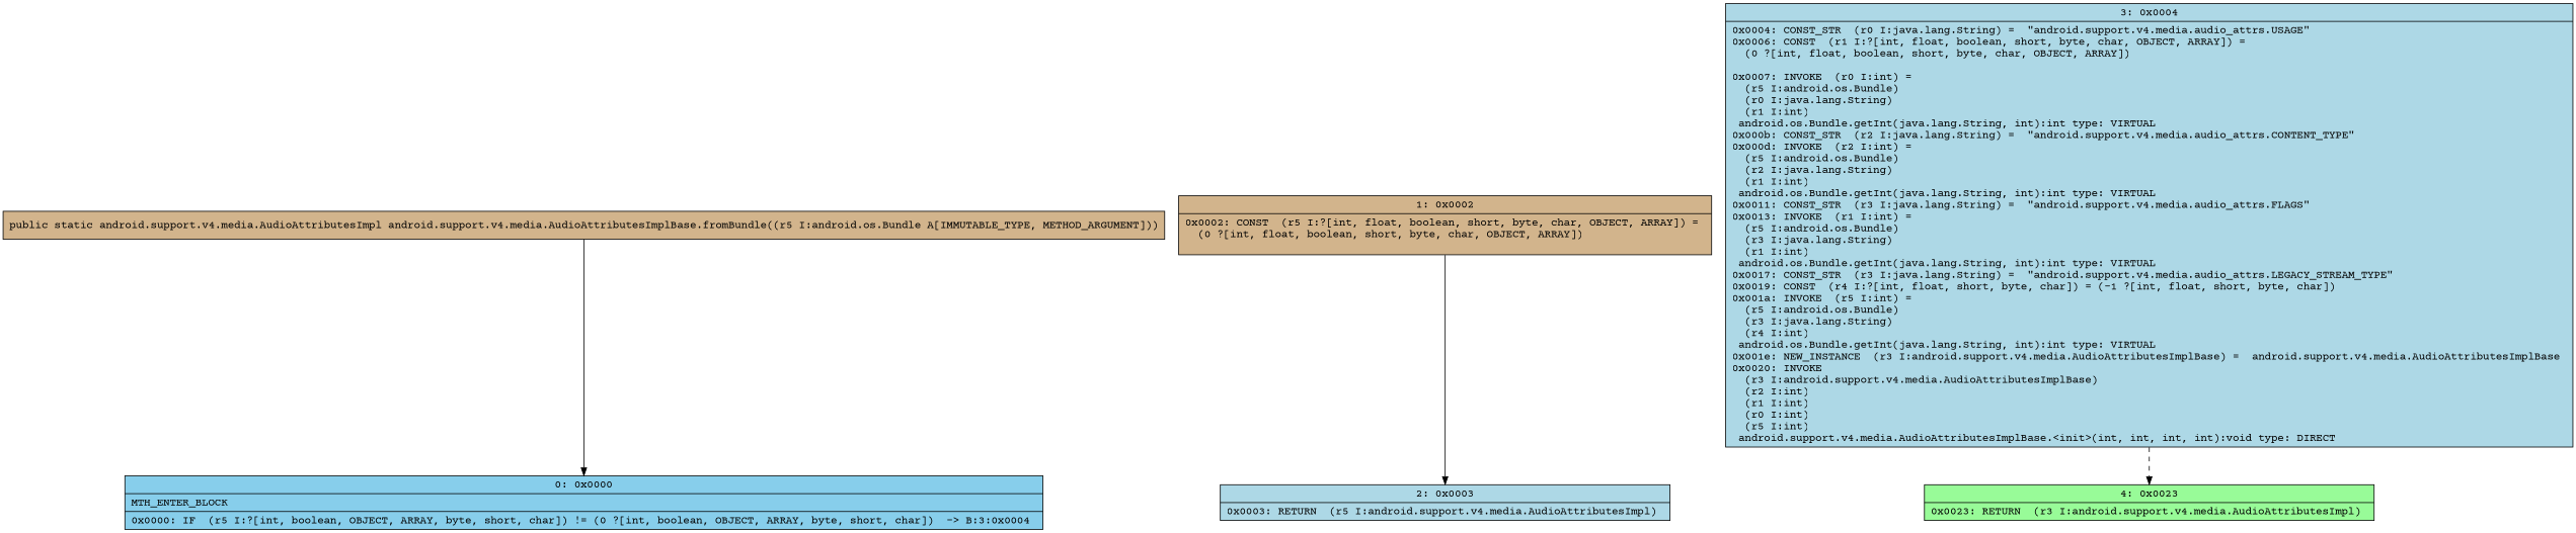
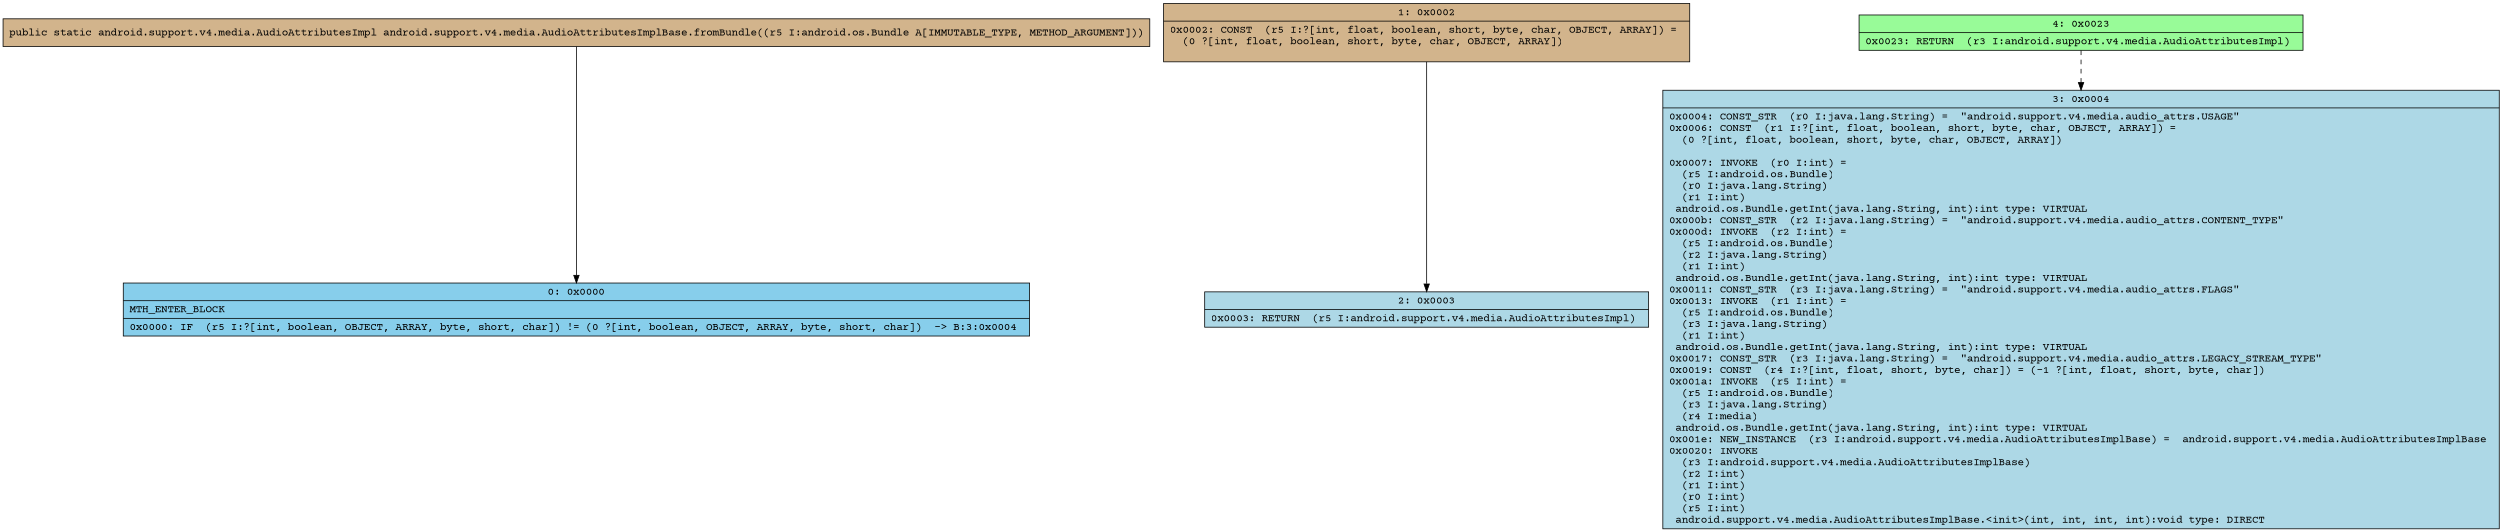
  digraph {
    fontname="Courier Prime"
    node [fillcolor=tan fontname="Courier Prime" shape=record style=filled]
    edge [fontname="Courier Prime" style=solid]
    n1 [fillcolor=skyblue label="{0\:\ 0x0000|MTH_ENTER_BLOCK\l|0x0000: IF  (r5 I:?[int, boolean, OBJECT, ARRAY, byte, short, char]) != (0 ?[int, boolean, OBJECT, ARRAY, byte, short, char])  \-\> B:3:0x0004 \l}"]
    n2 [label="{1\:\ 0x0002|0x0002: CONST  (r5 I:?[int, float, boolean, short, byte, char, OBJECT, ARRAY]) = \l  (0 ?[int, float, boolean, short, byte, char, OBJECT, ARRAY])\l \l}"]
    n3 [fillcolor=lightblue label="{2\:\ 0x0003|0x0003: RETURN  (r5 I:android.support.v4.media.AudioAttributesImpl) \l}"]
-   n4 [fillcolor=lightblue label="{3\:\ 0x0004|0x0004: CONST_STR  (r0 I:java.lang.String) =  \"android.support.v4.media.audio_attrs.USAGE\" \l0x0006: CONST  (r1 I:?[int, float, boolean, short, byte, char, OBJECT, ARRAY]) = \l  (0 ?[int, float, boolean, short, byte, char, OBJECT, ARRAY])\l \l0x0007: INVOKE  (r0 I:int) = \l  (r5 I:android.os.Bundle)\l  (r0 I:java.lang.String)\l  (r1 I:int)\l android.os.Bundle.getInt(java.lang.String, int):int type: VIRTUAL \l0x000b: CONST_STR  (r2 I:java.lang.String) =  \"android.support.v4.media.audio_attrs.CONTENT_TYPE\" \l0x000d: INVOKE  (r2 I:int) = \l  (r5 I:android.os.Bundle)\l  (r2 I:java.lang.String)\l  (r1 I:int)\l android.os.Bundle.getInt(java.lang.String, int):int type: VIRTUAL \l0x0011: CONST_STR  (r3 I:java.lang.String) =  \"android.support.v4.media.audio_attrs.FLAGS\" \l0x0013: INVOKE  (r1 I:int) = \l  (r5 I:android.os.Bundle)\l  (r3 I:java.lang.String)\l  (r1 I:int)\l android.os.Bundle.getInt(java.lang.String, int):int type: VIRTUAL \l0x0017: CONST_STR  (r3 I:java.lang.String) =  \"android.support.v4.media.audio_attrs.LEGACY_STREAM_TYPE\" \l0x0019: CONST  (r4 I:?[int, float, short, byte, char]) = (\-1 ?[int, float, short, byte, char]) \l0x001a: INVOKE  (r5 I:int) = \l  (r5 I:android.os.Bundle)\l  (r3 I:java.lang.String)\l  (r4 I:int)\l android.os.Bundle.getInt(java.lang.String, int):int type: VIRTUAL \l0x001e: NEW_INSTANCE  (r3 I:android.support.v4.media.AudioAttributesImplBase) =  android.support.v4.media.AudioAttributesImplBase \l0x0020: INVOKE  \l  (r3 I:android.support.v4.media.AudioAttributesImplBase)\l  (r2 I:int)\l  (r1 I:int)\l  (r0 I:int)\l  (r5 I:int)\l android.support.v4.media.AudioAttributesImplBase.\<init\>(int, int, int, int):void type: DIRECT \l}"]
+   n4 [fillcolor=lightblue label="{3\:\ 0x0004|0x0004: CONST_STR  (r0 I:java.lang.String) =  \"android.support.v4.media.audio_attrs.USAGE\" \l0x0006: CONST  (r1 I:?[int, float, boolean, short, byte, char, OBJECT, ARRAY]) = \l  (0 ?[int, float, boolean, short, byte, char, OBJECT, ARRAY])\l \l0x0007: INVOKE  (r0 I:int) = \l  (r5 I:android.os.Bundle)\l  (r0 I:java.lang.String)\l  (r1 I:int)\l android.os.Bundle.getInt(java.lang.String, int):int type: VIRTUAL \l0x000b: CONST_STR  (r2 I:java.lang.String) =  \"android.support.v4.media.audio_attrs.CONTENT_TYPE\" \l0x000d: INVOKE  (r2 I:int) = \l  (r5 I:android.os.Bundle)\l  (r2 I:java.lang.String)\l  (r1 I:int)\l android.os.Bundle.getInt(java.lang.String, int):int type: VIRTUAL \l0x0011: CONST_STR  (r3 I:java.lang.String) =  \"android.support.v4.media.audio_attrs.FLAGS\" \l0x0013: INVOKE  (r1 I:int) = \l  (r5 I:android.os.Bundle)\l  (r3 I:java.lang.String)\l  (r1 I:int)\l android.os.Bundle.getInt(java.lang.String, int):int type: VIRTUAL \l0x0017: CONST_STR  (r3 I:java.lang.String) =  \"android.support.v4.media.audio_attrs.LEGACY_STREAM_TYPE\" \l0x0019: CONST  (r4 I:?[int, float, short, byte, char]) = (\-1 ?[int, float, short, byte, char]) \l0x001a: INVOKE  (r5 I:int) = \l  (r5 I:android.os.Bundle)\l  (r3 I:java.lang.String)\l  (r4 I:media)\l android.os.Bundle.getInt(java.lang.String, int):int type: VIRTUAL \l0x001e: NEW_INSTANCE  (r3 I:android.support.v4.media.AudioAttributesImplBase) =  android.support.v4.media.AudioAttributesImplBase \l0x0020: INVOKE  \l  (r3 I:android.support.v4.media.AudioAttributesImplBase)\l  (r2 I:int)\l  (r1 I:int)\l  (r0 I:int)\l  (r5 I:int)\l android.support.v4.media.AudioAttributesImplBase.\<init\>(int, int, int, int):void type: DIRECT \l}"]
    n5 [fillcolor=palegreen label="{4\:\ 0x0023|0x0023: RETURN  (r3 I:android.support.v4.media.AudioAttributesImpl) \l}"]
    n6 [label="{public static android.support.v4.media.AudioAttributesImpl android.support.v4.media.AudioAttributesImplBase.fromBundle((r5 I:android.os.Bundle A[IMMUTABLE_TYPE, METHOD_ARGUMENT])) }"]
    n2 -> n3
-   n4 -> n5 [style=dashed]
+   n5 -> n4 [style=dashed]
    n6 -> n1
  }
